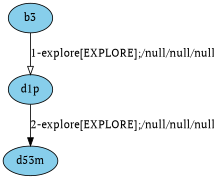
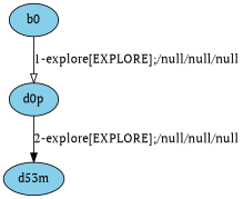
  digraph {
    fontname="PT Serif"
    node [fillcolor=skyblue fontname="PT Serif" style=filled]
    edge [fontname="PT Serif"]
-   b0 [label=b3]
-   d0p [label=d1p]
+   b0
+   d0p
    n3 [label=d53m]
    b0 -> d0p [arrowhead=onormal label="1-explore[EXPLORE];/null/null/null"]
    d0p -> n3 [arrowhead=normal label="2-explore[EXPLORE];/null/null/null"]
  }
